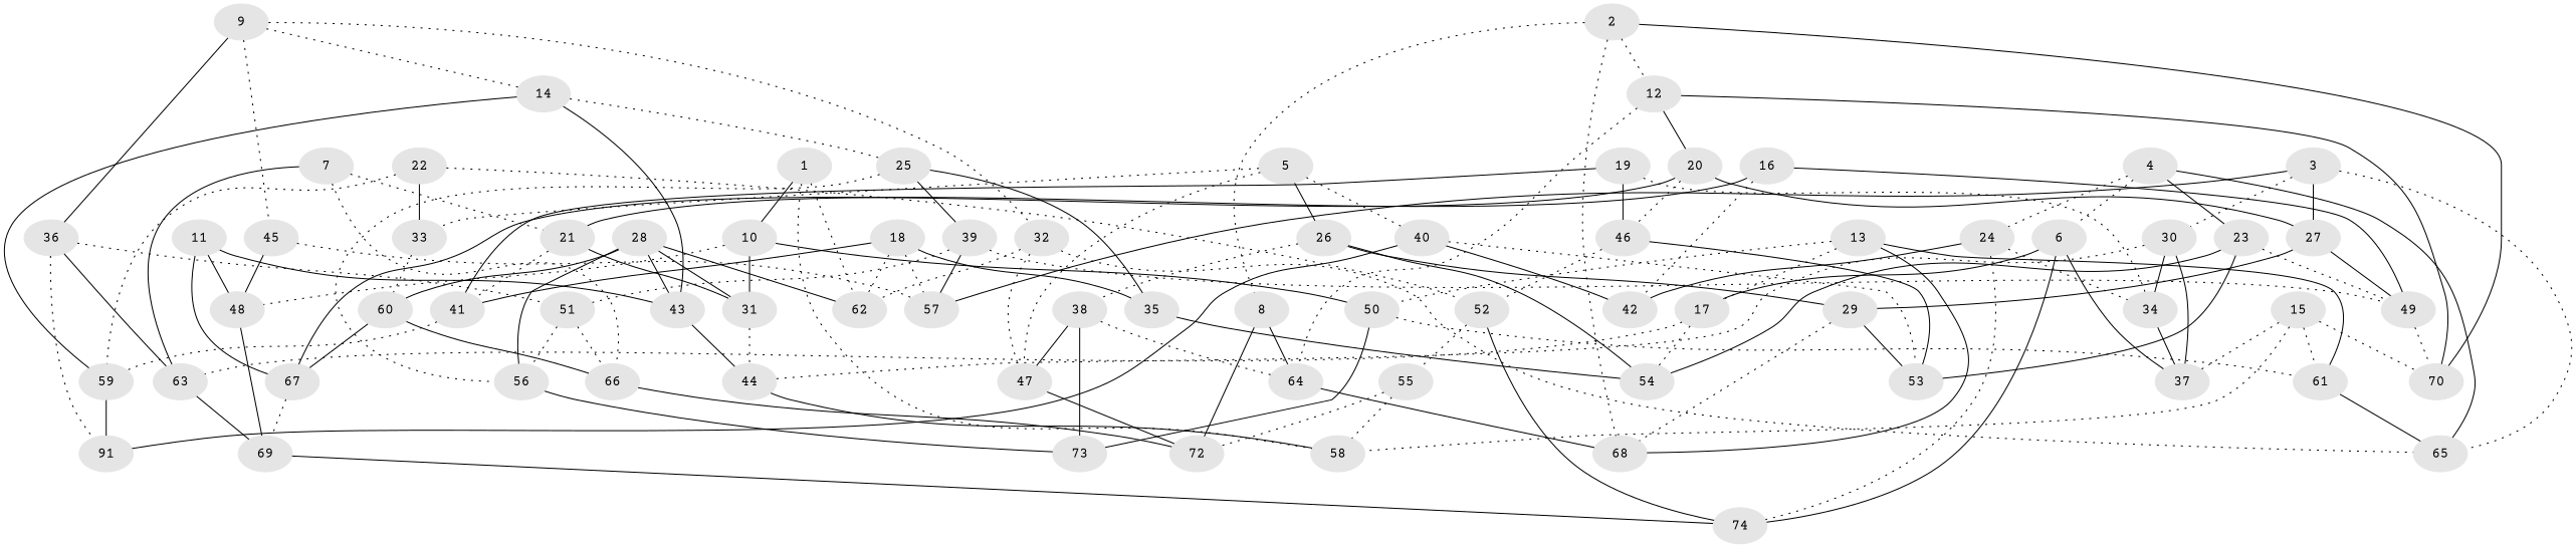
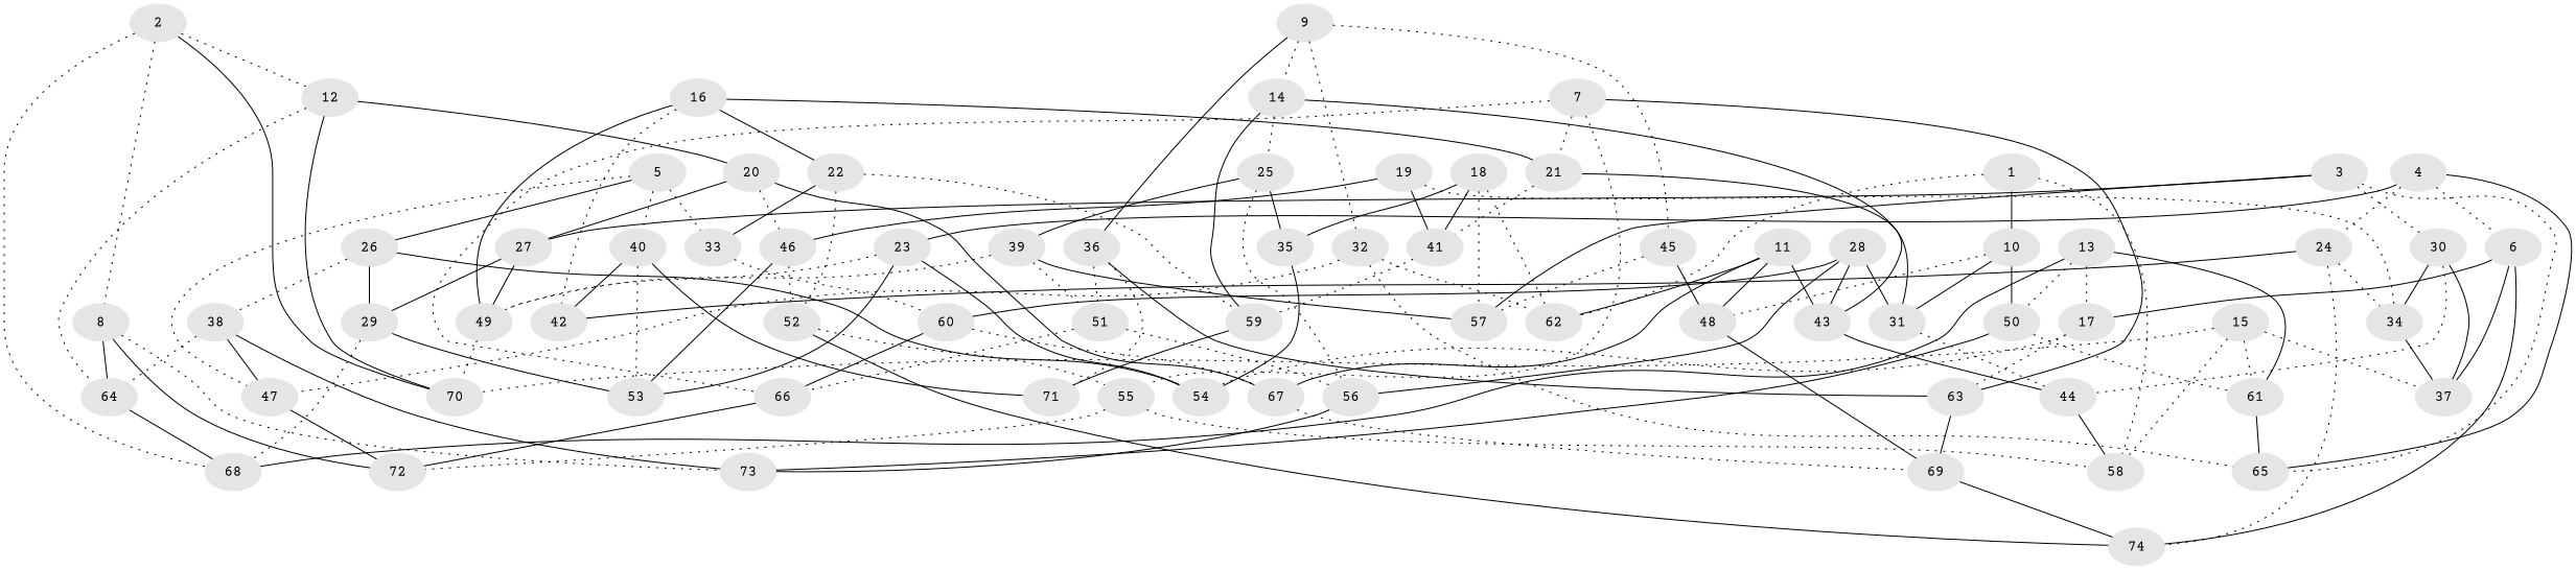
  graph {
    fontname="Courier Prime"
    node [color=gray90 fontname="Courier Prime" style=filled]
    edge [fontname="Courier Prime" style=solid]
    1
    10
    58
    62
    31
    48
    50
    45
    57
    2
    8
    12
    68
    70
    64
    72
    73
    20
    3
    27
    30
    65
    49
    29
    37
    34
    44
    4
    6
    23
    24
    17
    74
    54
    53
    42
    5
    26
    33
    40
    47
    38
    60
-   71 [label=91]
+   71
    63
    7
    21
    55
    66
    41
    69
    9
    14
    32
    36
    43
    25
    59
    51
    61
    11
    67
    46
    13
    35
    39
    56
    15
    16
    22
    52
    18
    19
    28
    1 -- 10
    1 -- 58 [style=dotted]
    1 -- 62 [style=dotted]
    10 -- 31
    10 -- 48 [style=dotted]
    10 -- 50
    31 -- 44 [style=dotted]
    48 -- 69
    50 -- 73
    50 -- 61 [style=dotted]
    45 -- 48
    45 -- 57 [style=dotted]
    2 -- 8 [style=dotted]
    2 -- 12 [style=dotted]
    2 -- 68 [style=dotted]
    2 -- 70
    8 -- 64
    8 -- 72
+   8 -- 73 [style=dotted]
    12 -- 70
    12 -- 64 [style=dotted]
    12 -- 20
    64 -- 68
    20 -- 27
    20 -- 67
    20 -- 46 [style=dotted]
    3 -- 57
    3 -- 27
    3 -- 30 [style=dotted]
    3 -- 65 [style=dotted]
    27 -- 49
    27 -- 29
    30 -- 37
    30 -- 34
    30 -- 44 [style=dotted]
    49 -- 70 [style=dotted]
    29 -- 68 [style=dotted]
    29 -- 53
    34 -- 37
    44 -- 58
    4 -- 65
    4 -- 6 [style=dotted]
    4 -- 23
    4 -- 24 [style=dotted]
    6 -- 37
    6 -- 17
    6 -- 74
    23 -- 49 [style=dotted]
    23 -- 54
    23 -- 53
    24 -- 34 [style=dotted]
    24 -- 74 [style=dotted]
    24 -- 42
    17 -- 54 [style=dotted]
    17 -- 63 [style=dotted]
    5 -- 26
    5 -- 33 [style=dotted]
    5 -- 40 [style=dotted]
    5 -- 47 [style=dotted]
    26 -- 29
    26 -- 54
    26 -- 38 [style=dotted]
    33 -- 60 [style=dotted]
    40 -- 53 [style=dotted]
    40 -- 42
    40 -- 71
    47 -- 72
    38 -- 64 [style=dotted]
    38 -- 73
    38 -- 47
    60 -- 66
-   60 -- 67
+   60 -- 67 [style=dotted]
    63 -- 69
    7 -- 63
    7 -- 21 [style=dotted]
+   7 -- 55 [style=dotted]
    7 -- 66 [style=dotted]
    21 -- 31
    21 -- 41 [style=dotted]
    55 -- 58 [style=dotted]
    55 -- 72 [style=dotted]
    66 -- 72
    41 -- 59 [style=dotted]
    69 -- 74
    9 -- 45 [style=dotted]
    9 -- 14 [style=dotted]
    9 -- 32 [style=dotted]
    9 -- 36
    14 -- 43
    14 -- 25 [style=dotted]
    14 -- 59
    32 -- 62 [style=dotted]
    32 -- 65 [style=dotted]
    32 -- 47 [style=dotted]
    36 -- 71 [style=dotted]
    36 -- 63
    36 -- 51 [style=dotted]
    43 -- 44
    25 -- 35
    25 -- 39
    25 -- 56 [style=dotted]
    59 -- 71
    51 -- 66 [style=dotted]
    51 -- 56 [style=dotted]
    61 -- 65
-   28 -- 62
+   11 -- 62
    11 -- 48
    11 -- 43
    11 -- 67
    67 -- 69 [style=dotted]
    46 -- 53
    46 -- 52 [style=dotted]
    13 -- 50 [style=dotted]
    13 -- 68
    13 -- 17 [style=dotted]
    13 -- 61
    35 -- 54
    39 -- 57
    39 -- 49 [style=dotted]
    39 -- 51 [style=dotted]
    56 -- 73
    15 -- 58 [style=dotted]
    15 -- 70 [style=dotted]
    15 -- 37 [style=dotted]
    15 -- 61 [style=dotted]
    16 -- 49
    16 -- 42 [style=dotted]
    16 -- 21
+   16 -- 22
    22 -- 33
    22 -- 59 [style=dotted]
    22 -- 52 [style=dotted]
    52 -- 74
    52 -- 55 [style=dotted]
    18 -- 62 [style=dotted]
    18 -- 57 [style=dotted]
    18 -- 41
    18 -- 35
    19 -- 34 [style=dotted]
    19 -- 41
    19 -- 46
    28 -- 31
    28 -- 60
    28 -- 43
    28 -- 56
  }
